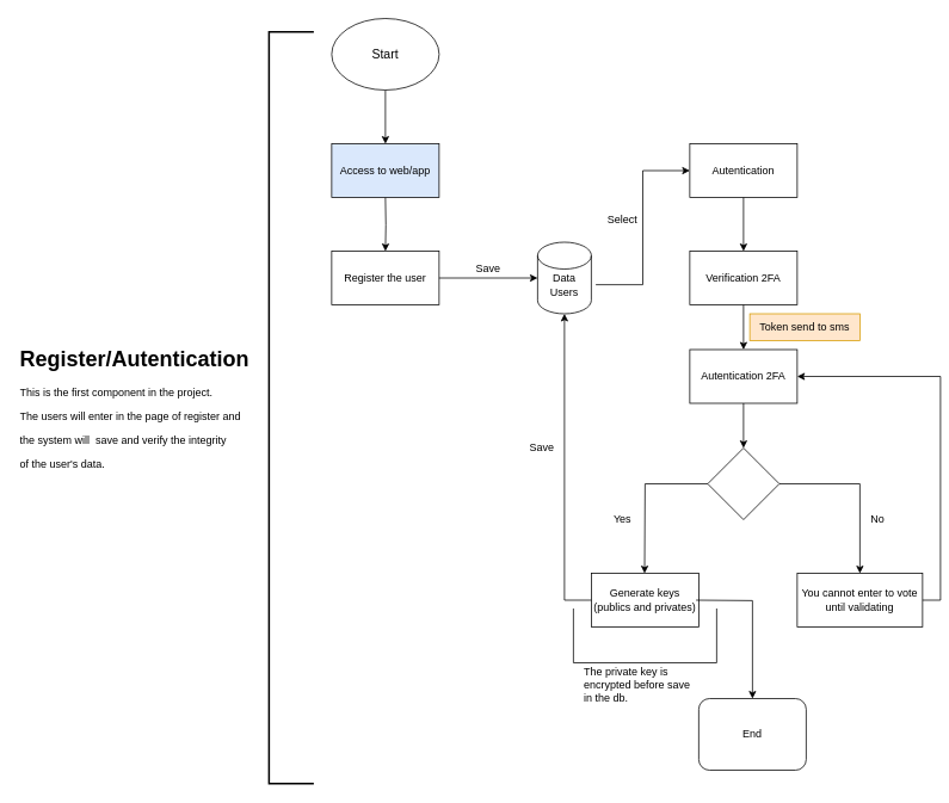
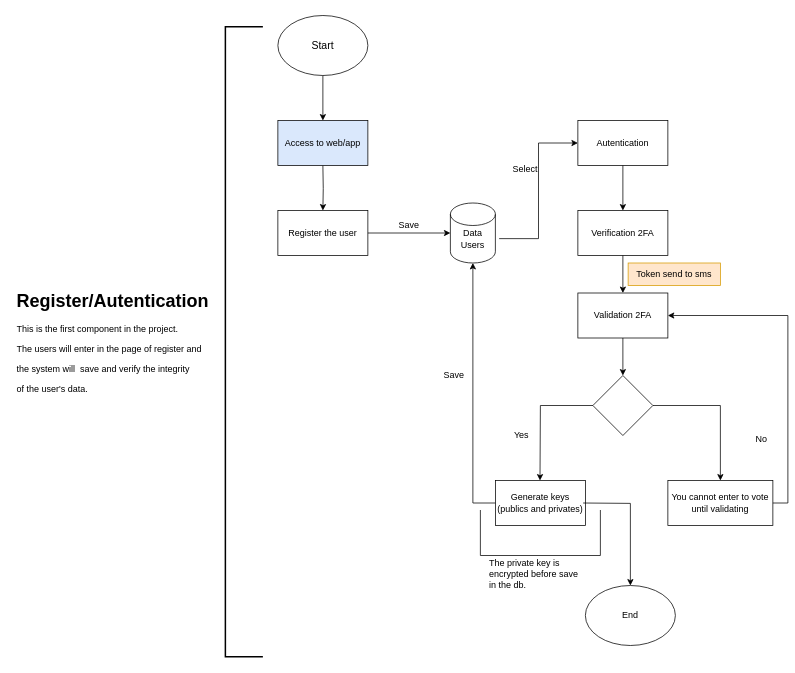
  <mxCell id="0" />
  <mxCell id="1" parent="0" />
  <mxCell id="2" value="" style="edgeStyle=orthogonalEdgeStyle;rounded=0;orthogonalLoop=1;jettySize=auto;html=1;" parent="1" source="3" edge="1"><mxGeometry relative="1" as="geometry"><mxPoint x="430" y="160" as="targetPoint" /></mxGeometry></mxCell>
  <mxCell id="3" value="" style="ellipse;whiteSpace=wrap;html=1;" parent="1" vertex="1"><mxGeometry x="370" y="20" width="120" height="80" as="geometry" /></mxCell>
  <mxCell id="4" value="&lt;font style=&quot;font-size: 14px;&quot;&gt;Start&lt;/font&gt;" style="text;html=1;align=center;verticalAlign=middle;whiteSpace=wrap;rounded=0;" parent="1" vertex="1"><mxGeometry x="395" y="42.5" width="70" height="35" as="geometry" /></mxCell>
  <mxCell id="5" value="" style="edgeStyle=orthogonalEdgeStyle;rounded=0;orthogonalLoop=1;jettySize=auto;html=1;" parent="1" target="6" edge="1"><mxGeometry relative="1" as="geometry"><mxPoint x="430" y="220" as="sourcePoint" /></mxGeometry></mxCell>
  <mxCell id="6" value="" style="rounded=0;whiteSpace=wrap;html=1;" parent="1" vertex="1"><mxGeometry x="370" y="280" width="120" height="60" as="geometry" /></mxCell>
  <mxCell id="7" value="" style="edgeStyle=orthogonalEdgeStyle;rounded=0;orthogonalLoop=1;jettySize=auto;html=1;" parent="1" source="8" target="9" edge="1"><mxGeometry relative="1" as="geometry" /></mxCell>
  <mxCell id="8" value="Register the user" style="text;html=1;align=center;verticalAlign=middle;whiteSpace=wrap;rounded=0;" parent="1" vertex="1"><mxGeometry x="370" y="280" width="120" height="60" as="geometry" /></mxCell>
  <mxCell id="9" value="" style="shape=cylinder3;whiteSpace=wrap;html=1;boundedLbl=1;backgroundOutline=1;size=15;" parent="1" vertex="1"><mxGeometry x="600" y="270" width="60" height="80" as="geometry" /></mxCell>
  <mxCell id="10" style="edgeStyle=orthogonalEdgeStyle;rounded=0;orthogonalLoop=1;jettySize=auto;html=1;entryX=0;entryY=0.5;entryDx=0;entryDy=0;" parent="1" source="11" target="18" edge="1"><mxGeometry relative="1" as="geometry" /></mxCell>
  <mxCell id="11" value="Data&lt;div&gt;Users&lt;/div&gt;" style="text;html=1;align=center;verticalAlign=middle;whiteSpace=wrap;rounded=0;" parent="1" vertex="1"><mxGeometry x="595" y="295" width="70" height="45" as="geometry" /></mxCell>
  <mxCell id="12" value="" style="rounded=0;whiteSpace=wrap;html=1;" parent="1" vertex="1"><mxGeometry x="660" y="640" width="120" height="60" as="geometry" /></mxCell>
  <mxCell id="13" value="Generate keys (publics and privates)" style="text;html=1;align=center;verticalAlign=middle;whiteSpace=wrap;rounded=0;" parent="1" vertex="1"><mxGeometry x="660" y="640" width="120" height="60" as="geometry" /></mxCell>
  <mxCell id="14" value="Save" style="text;html=1;align=center;verticalAlign=middle;whiteSpace=wrap;rounded=0;" parent="1" vertex="1"><mxGeometry x="520" y="290" width="50" height="20" as="geometry" /></mxCell>
  <mxCell id="15" value="Access to web/app" style="rounded=0;whiteSpace=wrap;html=1;fillColor=#dae8fc;" parent="1" vertex="1"><mxGeometry x="370" y="160" width="120" height="60" as="geometry" /></mxCell>
  <mxCell id="16" value="" style="rounded=0;whiteSpace=wrap;html=1;" parent="1" vertex="1"><mxGeometry x="770" y="160" width="120" height="60" as="geometry" /></mxCell>
  <mxCell id="17" value="" style="edgeStyle=orthogonalEdgeStyle;rounded=0;orthogonalLoop=1;jettySize=auto;html=1;" parent="1" source="18" edge="1"><mxGeometry relative="1" as="geometry"><mxPoint x="830" y="280" as="targetPoint" /></mxGeometry></mxCell>
  <mxCell id="18" value="Autentication" style="text;html=1;align=center;verticalAlign=middle;whiteSpace=wrap;rounded=0;" parent="1" vertex="1"><mxGeometry x="770" y="160" width="120" height="60" as="geometry" /></mxCell>
  <mxCell id="19" style="edgeStyle=orthogonalEdgeStyle;rounded=0;orthogonalLoop=1;jettySize=auto;html=1;entryX=0.5;entryY=0;entryDx=0;entryDy=0;" parent="1" target="26" edge="1"><mxGeometry relative="1" as="geometry"><mxPoint x="777" y="670" as="sourcePoint" /></mxGeometry></mxCell>
  <mxCell id="20" value="" style="rounded=0;whiteSpace=wrap;html=1;" parent="1" vertex="1"><mxGeometry x="890" y="640" width="140" height="60" as="geometry" /></mxCell>
  <mxCell id="21" style="edgeStyle=orthogonalEdgeStyle;rounded=0;orthogonalLoop=1;jettySize=auto;html=1;exitX=1;exitY=0.5;exitDx=0;exitDy=0;entryX=1;entryY=0.5;entryDx=0;entryDy=0;" edge="1" parent="1" source="22" target="32"><mxGeometry relative="1" as="geometry" /></mxCell>
  <mxCell id="22" value="You cannot enter to vote&lt;div&gt;until validating&lt;/div&gt;" style="text;html=1;align=center;verticalAlign=middle;whiteSpace=wrap;rounded=0;" parent="1" vertex="1"><mxGeometry x="890" y="640" width="140" height="60" as="geometry" /></mxCell>
- <mxCell id="23" value="Select" style="text;html=1;align=center;verticalAlign=middle;whiteSpace=wrap;rounded=0;" parent="1" vertex="1"><mxGeometry x="665" y="230" width="60" height="30" as="geometry" /></mxCell>
+ <mxCell id="23" value="Select" style="text;html=1;align=center;verticalAlign=middle;whiteSpace=wrap;rounded=0;" parent="1" vertex="1"><mxGeometry x="670" y="210" width="60" height="30" as="geometry" /></mxCell>
  <mxCell id="24" value="" style="strokeWidth=2;html=1;shape=mxgraph.flowchart.annotation_1;align=left;pointerEvents=1;" parent="1" vertex="1"><mxGeometry x="300" y="35" width="50" height="840" as="geometry" /></mxCell>
  <mxCell id="25" value="&lt;h1 style=&quot;margin-top: 0px;&quot;&gt;Register/Autentication&lt;/h1&gt;&lt;p&gt;This is the first component in the project.&lt;/p&gt;&lt;p&gt;The users will enter in the page of register and&amp;nbsp;&lt;/p&gt;&lt;p&gt;the system will&amp;nbsp; save and verify the integrity&lt;/p&gt;&lt;p&gt;of the user's data.&lt;/p&gt;" style="text;html=1;whiteSpace=wrap;overflow=hidden;rounded=0;" parent="1" vertex="1"><mxGeometry x="20" y="380" width="260" height="150" as="geometry" /></mxCell>
- <mxCell id="26" value="End" style="whiteSpace=wrap;html=1;rounded=1;" parent="1" vertex="1"><mxGeometry x="780" y="780" width="120" height="80" as="geometry" /></mxCell>
+ <mxCell id="26" value="End" style="ellipse;whiteSpace=wrap;html=1;" parent="1" vertex="1"><mxGeometry x="780" y="780" width="120" height="80" as="geometry" /></mxCell>
  <mxCell id="27" value="" style="rounded=0;whiteSpace=wrap;html=1;" parent="1" vertex="1"><mxGeometry x="770" y="280" width="120" height="60" as="geometry" /></mxCell>
  <mxCell id="28" value="" style="edgeStyle=orthogonalEdgeStyle;rounded=0;orthogonalLoop=1;jettySize=auto;html=1;" parent="1" source="29" target="32" edge="1"><mxGeometry relative="1" as="geometry" /></mxCell>
  <mxCell id="29" value="Verification 2FA" style="text;html=1;align=center;verticalAlign=middle;whiteSpace=wrap;rounded=0;" parent="1" vertex="1"><mxGeometry x="770" y="280" width="120" height="60" as="geometry" /></mxCell>
  <mxCell id="30" value="" style="rounded=0;whiteSpace=wrap;html=1;" parent="1" vertex="1"><mxGeometry x="770" y="390" width="120" height="60" as="geometry" /></mxCell>
  <mxCell id="31" value="" style="edgeStyle=orthogonalEdgeStyle;rounded=0;orthogonalLoop=1;jettySize=auto;html=1;" parent="1" source="32" target="35" edge="1"><mxGeometry relative="1" as="geometry" /></mxCell>
- <mxCell id="32" value="Autentication 2FA" style="text;html=1;align=center;verticalAlign=middle;whiteSpace=wrap;rounded=0;" parent="1" vertex="1"><mxGeometry x="770" y="390" width="120" height="60" as="geometry" /></mxCell>
+ <mxCell id="32" value="Validation 2FA" style="text;html=1;align=center;verticalAlign=middle;whiteSpace=wrap;rounded=0;" parent="1" vertex="1"><mxGeometry x="770" y="390" width="120" height="60" as="geometry" /></mxCell>
  <mxCell id="33" style="edgeStyle=orthogonalEdgeStyle;rounded=0;orthogonalLoop=1;jettySize=auto;html=1;entryX=0.5;entryY=0;entryDx=0;entryDy=0;" parent="1" source="35" edge="1"><mxGeometry relative="1" as="geometry"><mxPoint x="719.5" y="640" as="targetPoint" /></mxGeometry></mxCell>
  <mxCell id="34" style="edgeStyle=orthogonalEdgeStyle;rounded=0;orthogonalLoop=1;jettySize=auto;html=1;entryX=0.5;entryY=0;entryDx=0;entryDy=0;" parent="1" source="35" target="22" edge="1"><mxGeometry relative="1" as="geometry"><mxPoint x="930" y="630" as="targetPoint" /></mxGeometry></mxCell>
  <mxCell id="35" value="" style="rhombus;whiteSpace=wrap;html=1;" parent="1" vertex="1"><mxGeometry x="790" y="500" width="80" height="80" as="geometry" /></mxCell>
  <mxCell id="36" value="Yes" style="text;html=1;align=center;verticalAlign=middle;whiteSpace=wrap;rounded=0;" parent="1" vertex="1"><mxGeometry x="665" y="565" width="60" height="30" as="geometry" /></mxCell>
- <mxCell id="37" value="No" style="text;html=1;align=center;verticalAlign=middle;whiteSpace=wrap;rounded=0;" parent="1" vertex="1"><mxGeometry x="950" y="565" width="60" height="30" as="geometry" /></mxCell>
+ <mxCell id="37" value="No" style="text;html=1;align=center;verticalAlign=middle;whiteSpace=wrap;rounded=0;" parent="1" vertex="1"><mxGeometry x="985" y="570" width="60" height="30" as="geometry" /></mxCell>
  <mxCell id="38" style="edgeStyle=orthogonalEdgeStyle;rounded=0;orthogonalLoop=1;jettySize=auto;html=1;exitX=0;exitY=0.5;exitDx=0;exitDy=0;entryX=0.5;entryY=1;entryDx=0;entryDy=0;entryPerimeter=0;" edge="1" parent="1" source="13" target="9"><mxGeometry relative="1" as="geometry" /></mxCell>
  <mxCell id="39" value="Save" style="text;html=1;align=center;verticalAlign=middle;whiteSpace=wrap;rounded=0;" vertex="1" parent="1"><mxGeometry x="580" y="490" width="50" height="20" as="geometry" /></mxCell>
  <mxCell id="40" value="Token send to sms" style="text;html=1;align=center;verticalAlign=middle;whiteSpace=wrap;rounded=0;fillColor=#ffe6cc;strokeColor=#d79b00;" vertex="1" parent="1"><mxGeometry x="837" y="350" width="123" height="30" as="geometry" /></mxCell>
  <mxCell id="41" value="" style="shape=partialRectangle;whiteSpace=wrap;html=1;bottom=1;right=1;left=1;top=0;fillColor=none;routingCenterX=-0.5;strokeColor=default;" vertex="1" parent="1"><mxGeometry x="640" y="680" width="160" height="60" as="geometry" /></mxCell>
  <mxCell id="42" value="The private key is encrypted before save in the db." style="text;html=1;align=left;verticalAlign=middle;whiteSpace=wrap;rounded=0;" vertex="1" parent="1"><mxGeometry x="650" y="740" width="130" height="50" as="geometry" /></mxCell>
